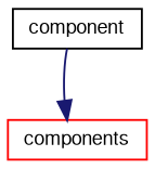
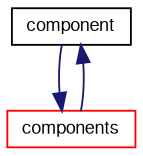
  digraph {
    rankdir=TB
    node [fillcolor=white fontname=FreeSans fontsize=10 shape=record style=filled]
    edge [color=midnightblue fontname=FreeSans fontsize=10 labelfontname=FreeSans labelfontsize=10 style=solid]
    n1 [color=black fontcolor=black height=0.2 label=component width=0.4]
    n2 [color=red height=0.2 label=components width=0.4]
    n1 -> n2
+   n2 -> n1
  }
